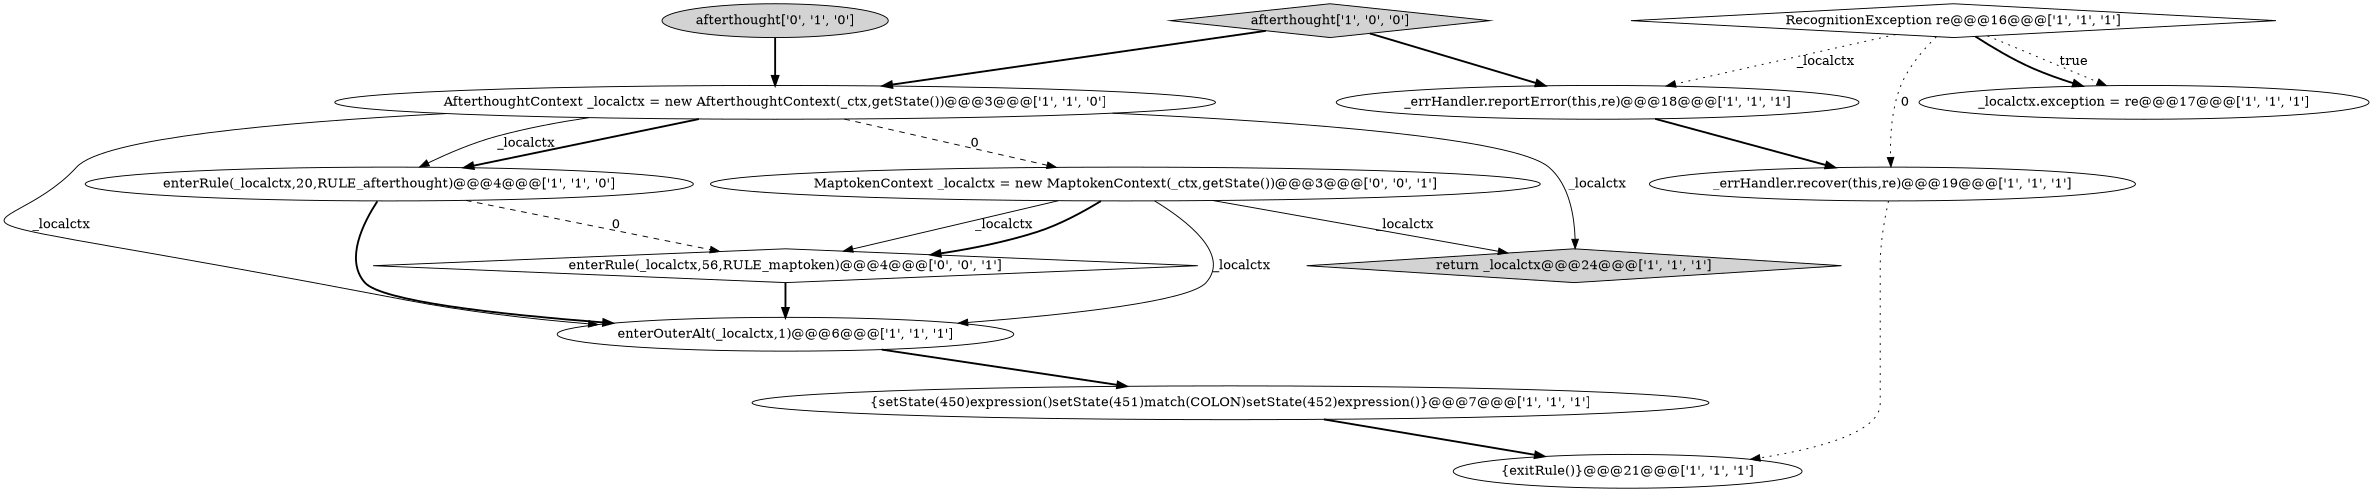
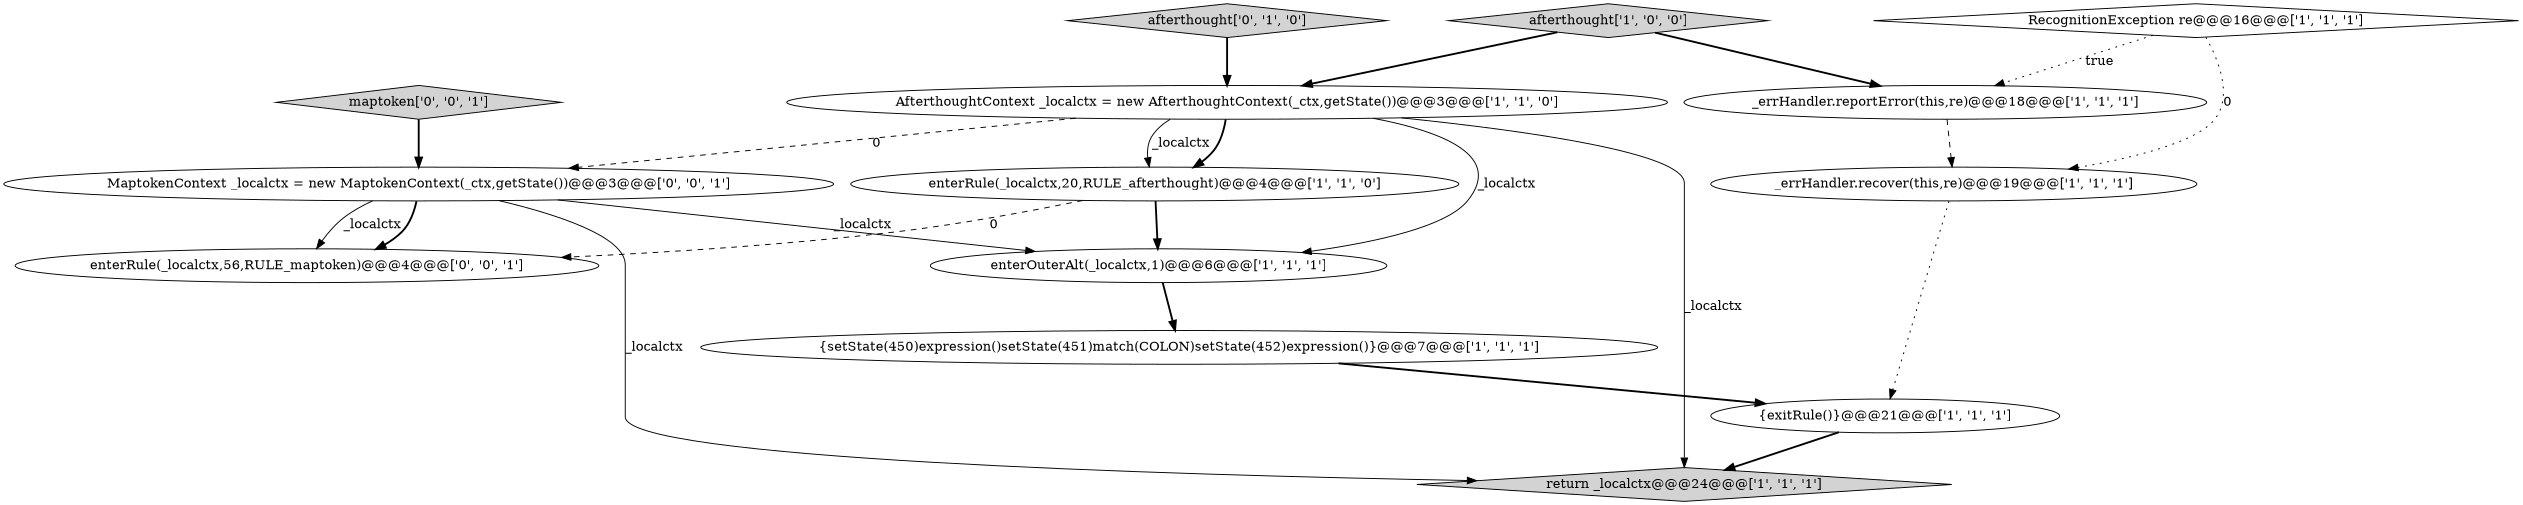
  digraph {
    node [fillcolor=white shape=ellipse style=filled]
    edge [style=bold]
    n1 [label="MaptokenContext _localctx = new MaptokenContext(_ctx,getState())@@@3@@@['0', '0', '1']"]
    n2 [label="enterOuterAlt(_localctx,1)@@@6@@@['1', '1', '1']"]
-   n3 [label="enterRule(_localctx,56,RULE_maptoken)@@@4@@@['0', '0', '1']" shape=diamond]
+   n3 [label="enterRule(_localctx,56,RULE_maptoken)@@@4@@@['0', '0', '1']"]
    n4 [fillcolor=lightgray label="return _localctx@@@24@@@['1', '1', '1']" shape=diamond]
    n5 [label="{setState(450)expression()setState(451)match(COLON)setState(452)expression()}@@@7@@@['1', '1', '1']"]
    n6 [label="RecognitionException re@@@16@@@['1', '1', '1']" shape=diamond]
    n7 [label="_errHandler.recover(this,re)@@@19@@@['1', '1', '1']"]
-   n8 [label="_localctx.exception = re@@@17@@@['1', '1', '1']"]
    n9 [label="_errHandler.reportError(this,re)@@@18@@@['1', '1', '1']"]
    n10 [label="{exitRule()}@@@21@@@['1', '1', '1']"]
    n11 [label="AfterthoughtContext _localctx = new AfterthoughtContext(_ctx,getState())@@@3@@@['1', '1', '0']"]
    n12 [label="enterRule(_localctx,20,RULE_afterthought)@@@4@@@['1', '1', '0']"]
-   n13 [fillcolor=lightgray label="afterthought['0', '1', '0']"]
+   n13 [fillcolor=lightgray label="afterthought['0', '1', '0']" shape=diamond]
+   n14 [fillcolor=lightgray label="maptoken['0', '0', '1']" shape=diamond]
    n15 [fillcolor=lightgray label="afterthought['1', '0', '0']" shape=diamond]
    n1 -> n2 [label=_localctx style=solid]
    n1 -> n3 [label=_localctx style=solid]
    n1 -> n3
    n1 -> n4 [label=_localctx style=solid]
    n2 -> n5
-   n3 -> n2
    n5 -> n10
    n6 -> n7 [label=0 style=dotted]
-   n6 -> n8 [label=true style=dotted]
-   n6 -> n8
-   n6 -> n9 [label=_localctx style=dotted]
+   n6 -> n9 [label=true style=dotted]
    n7 -> n10 [style=dotted]
-   n9 -> n7
+   n9 -> n7 [style=dashed]
+   n10 -> n4
    n11 -> n1 [label=0 style=dashed]
    n11 -> n2 [label=_localctx style=solid]
    n11 -> n4 [label=_localctx style=solid]
    n11 -> n12
    n11 -> n12 [label=_localctx style=solid]
    n12 -> n2
    n12 -> n3 [label=0 style=dashed]
    n13 -> n11
+   n14 -> n1
    n15 -> n9
    n15 -> n11
  }
